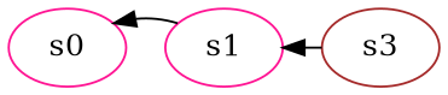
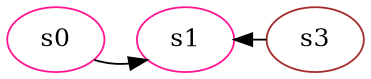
  digraph {
    node [color=deeppink player=0]
    s0
    s1
    s3 [color=brown]
-   s1 -> s0 [constraint="!(time % 3 == 2)"]
+   s0 -> s1 [constraint="!(time % 3 == 2)"]
    s3 -> s1 [constraint="time % 3 == 2 || time % 2 == 0"]
  }
